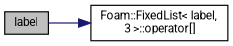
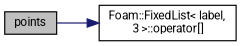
  digraph {
    rankdir=LR
    fontname=Roboto
    node [color=black fontname=Roboto fontsize=10 shape=record]
-   n1 [fillcolor=grey75 fontcolor=black height=0.2 label=label style=filled width=0.4]
+   n1 [fillcolor=grey75 fontcolor=black height=0.2 label=points style=filled width=0.4]
    n2 [height=0.2 label="Foam::FixedList\< label,\l 3 \>::operator[]" width=0.4]
    n1 -> n2 [color=midnightblue fontname=Roboto fontsize=10 labelfontname=Helvetica labelfontsize=10 style=solid]
  }
